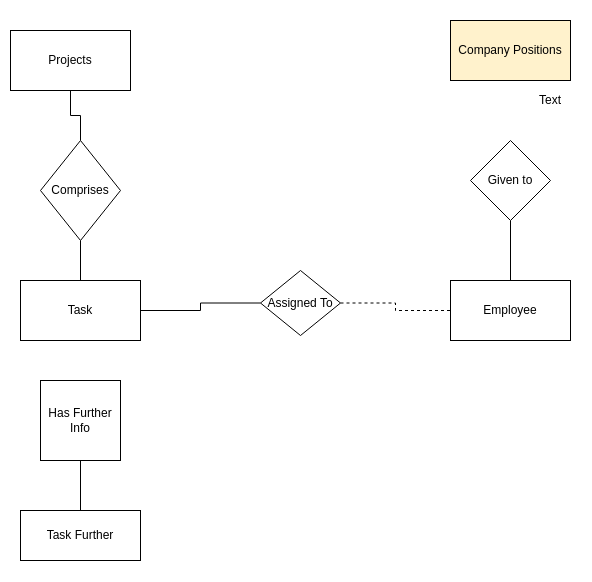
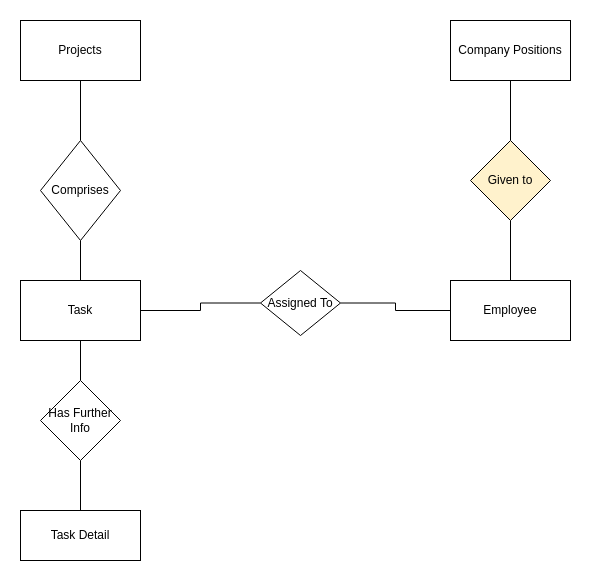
  <mxCell id="0" />
  <mxCell id="1" parent="0" />
  <mxCell id="2" style="edgeStyle=orthogonalEdgeStyle;rounded=0;orthogonalLoop=1;jettySize=auto;html=1;exitX=0.5;exitY=1;exitDx=0;exitDy=0;entryX=0.5;entryY=0;entryDx=0;entryDy=0;endArrow=none;endFill=0;" edge="1" parent="1" source="3" target="14"><mxGeometry relative="1" as="geometry" /></mxCell>
- <mxCell id="3" value="Projects" style="rounded=0;whiteSpace=wrap;html=1;" parent="1" vertex="1"><mxGeometry x="10" y="30" width="120" height="60" as="geometry" /></mxCell>
+ <mxCell id="3" value="Projects" style="rounded=0;whiteSpace=wrap;html=1;" parent="1" vertex="1"><mxGeometry x="20" y="20" width="120" height="60" as="geometry" /></mxCell>
+ <mxCell id="4" style="edgeStyle=orthogonalEdgeStyle;rounded=0;orthogonalLoop=1;jettySize=auto;html=1;exitX=0.5;exitY=1;exitDx=0;exitDy=0;endArrow=none;endFill=0;" edge="1" parent="1" source="5" target="16"><mxGeometry relative="1" as="geometry" /></mxCell>
  <mxCell id="5" value="Task" style="rounded=0;whiteSpace=wrap;html=1;" parent="1" vertex="1"><mxGeometry x="20" y="280" width="120" height="60" as="geometry" /></mxCell>
- <mxCell id="6" value="Task Further" style="rounded=0;whiteSpace=wrap;html=1;" vertex="1" parent="1"><mxGeometry x="20" y="510" width="120" height="50" as="geometry" /></mxCell>
+ <mxCell id="6" value="Task Detail" style="rounded=0;whiteSpace=wrap;html=1;" vertex="1" parent="1"><mxGeometry x="20" y="510" width="120" height="50" as="geometry" /></mxCell>
  <mxCell id="7" value="Employee" style="rounded=0;whiteSpace=wrap;html=1;" vertex="1" parent="1"><mxGeometry x="450" y="280" width="120" height="60" as="geometry" /></mxCell>
- <mxCell id="9" value="Company Positions" style="rounded=0;whiteSpace=wrap;html=1;fillColor=#fff2cc;" vertex="1" parent="1"><mxGeometry x="450" y="20" width="120" height="60" as="geometry" /></mxCell>
- <mxCell id="10" style="edgeStyle=orthogonalEdgeStyle;rounded=0;orthogonalLoop=1;jettySize=auto;html=1;exitX=1;exitY=0.5;exitDx=0;exitDy=0;entryX=0;entryY=0.5;entryDx=0;entryDy=0;endArrow=none;endFill=0;dashed=1;" edge="1" parent="1" source="12" target="7"><mxGeometry relative="1" as="geometry" /></mxCell>
+ <mxCell id="8" style="edgeStyle=orthogonalEdgeStyle;rounded=0;orthogonalLoop=1;jettySize=auto;html=1;exitX=0.5;exitY=1;exitDx=0;exitDy=0;entryX=0.5;entryY=0;entryDx=0;entryDy=0;endArrow=none;endFill=0;" edge="1" parent="1" source="9" target="18"><mxGeometry relative="1" as="geometry" /></mxCell>
+ <mxCell id="9" value="Company Positions" style="rounded=0;whiteSpace=wrap;html=1;" vertex="1" parent="1"><mxGeometry x="450" y="20" width="120" height="60" as="geometry" /></mxCell>
+ <mxCell id="10" style="edgeStyle=orthogonalEdgeStyle;rounded=0;orthogonalLoop=1;jettySize=auto;html=1;exitX=1;exitY=0.5;exitDx=0;exitDy=0;entryX=0;entryY=0.5;entryDx=0;entryDy=0;endArrow=none;endFill=0;" edge="1" parent="1" source="12" target="7"><mxGeometry relative="1" as="geometry" /></mxCell>
  <mxCell id="11" style="edgeStyle=orthogonalEdgeStyle;rounded=0;orthogonalLoop=1;jettySize=auto;html=1;exitX=0;exitY=0.5;exitDx=0;exitDy=0;entryX=1;entryY=0.5;entryDx=0;entryDy=0;endArrow=none;endFill=0;" edge="1" parent="1" source="12" target="5"><mxGeometry relative="1" as="geometry" /></mxCell>
  <mxCell id="12" value="Assigned To" style="rhombus;whiteSpace=wrap;html=1;" vertex="1" parent="1"><mxGeometry x="260" y="270" width="80" height="65" as="geometry" /></mxCell>
  <mxCell id="13" style="edgeStyle=orthogonalEdgeStyle;rounded=0;orthogonalLoop=1;jettySize=auto;html=1;exitX=0.5;exitY=1;exitDx=0;exitDy=0;endArrow=none;endFill=0;" edge="1" parent="1" source="14" target="5"><mxGeometry relative="1" as="geometry" /></mxCell>
  <mxCell id="14" value="Comprises" style="rhombus;whiteSpace=wrap;html=1;" vertex="1" parent="1"><mxGeometry x="40" y="140" width="80" height="100" as="geometry" /></mxCell>
  <mxCell id="15" style="edgeStyle=orthogonalEdgeStyle;rounded=0;orthogonalLoop=1;jettySize=auto;html=1;exitX=0.5;exitY=1;exitDx=0;exitDy=0;entryX=0.5;entryY=0;entryDx=0;entryDy=0;endArrow=none;endFill=0;" edge="1" parent="1" source="16" target="6"><mxGeometry relative="1" as="geometry" /></mxCell>
- <mxCell id="16" value="Has Further Info" style="whiteSpace=wrap;html=1;rounded=0;" vertex="1" parent="1"><mxGeometry x="40" y="380" width="80" height="80" as="geometry" /></mxCell>
+ <mxCell id="16" value="Has Further Info" style="rhombus;whiteSpace=wrap;html=1;" vertex="1" parent="1"><mxGeometry x="40" y="380" width="80" height="80" as="geometry" /></mxCell>
  <mxCell id="17" style="edgeStyle=orthogonalEdgeStyle;rounded=0;orthogonalLoop=1;jettySize=auto;html=1;exitX=0.5;exitY=1;exitDx=0;exitDy=0;entryX=0.5;entryY=0;entryDx=0;entryDy=0;endArrow=none;endFill=0;" edge="1" parent="1" source="18" target="7"><mxGeometry relative="1" as="geometry" /></mxCell>
- <mxCell id="18" value="Given to" style="rhombus;whiteSpace=wrap;html=1;" vertex="1" parent="1"><mxGeometry x="470" y="140" width="80" height="80" as="geometry" /></mxCell>
- <mxCell id="19" value="Text" style="text;html=1;strokeColor=none;fillColor=none;align=center;verticalAlign=middle;whiteSpace=wrap;rounded=0;" vertex="1" parent="1"><mxGeometry x="530" y="90" width="40" height="20" as="geometry" /></mxCell>
+ <mxCell id="18" value="Given to" style="rhombus;whiteSpace=wrap;html=1;fillColor=#fff2cc;" vertex="1" parent="1"><mxGeometry x="470" y="140" width="80" height="80" as="geometry" /></mxCell>
